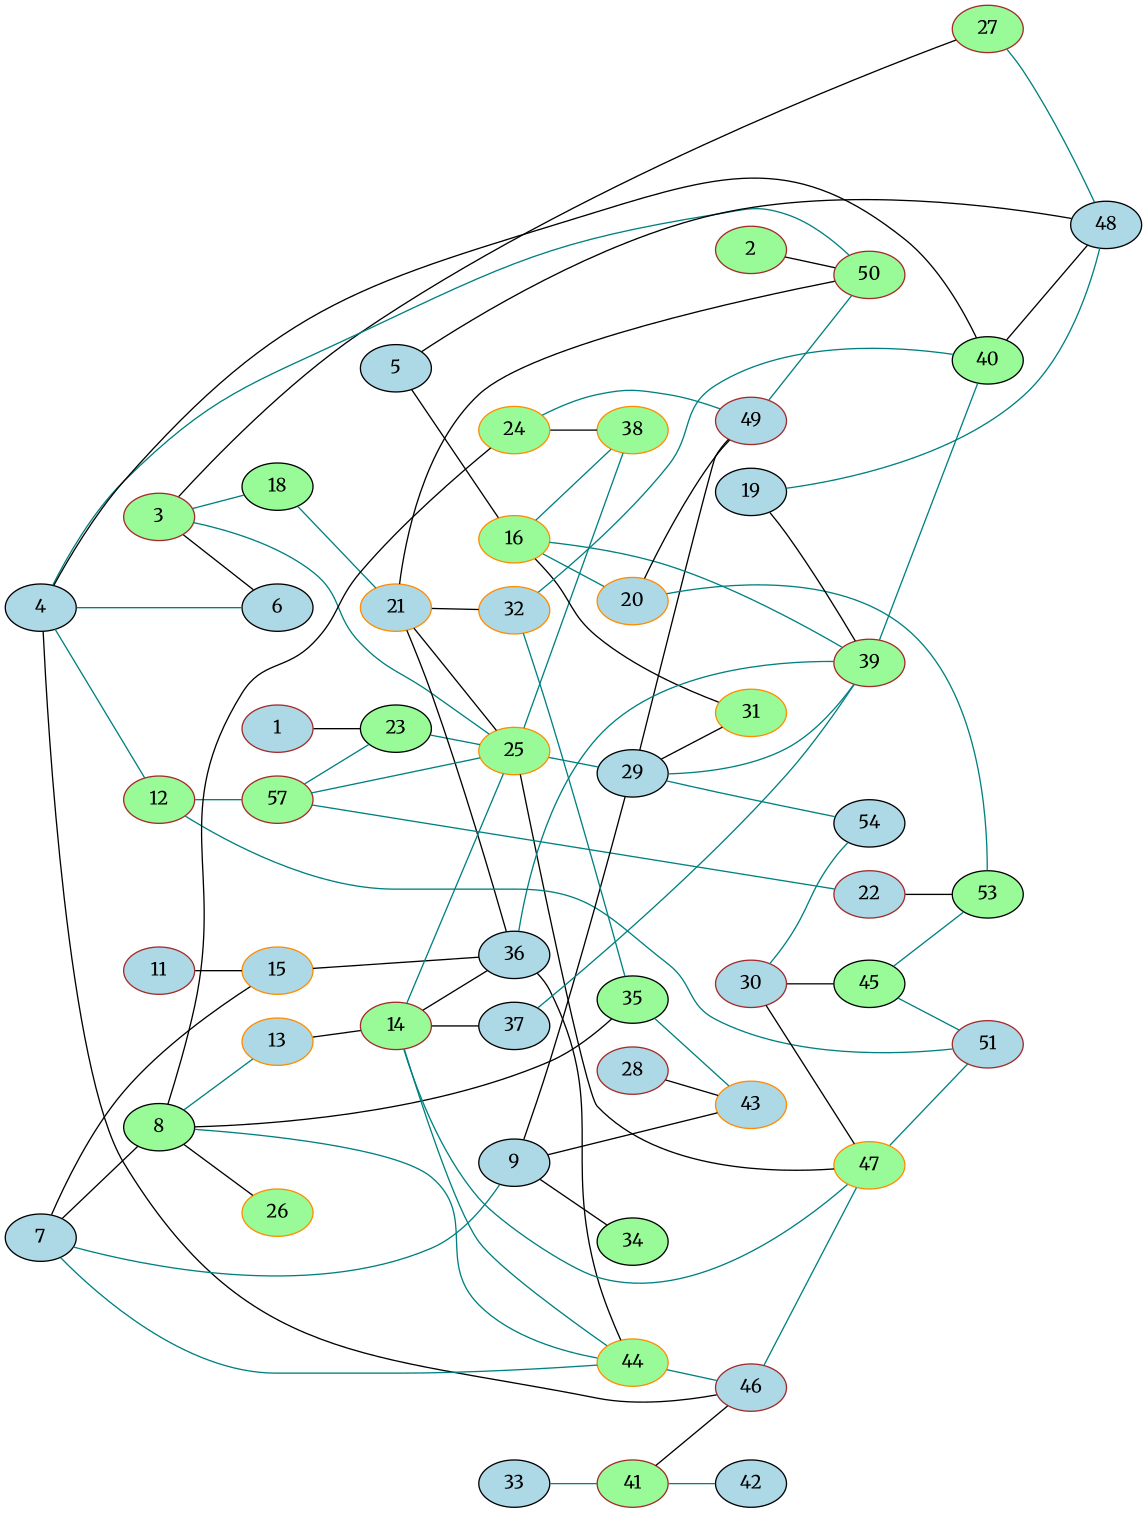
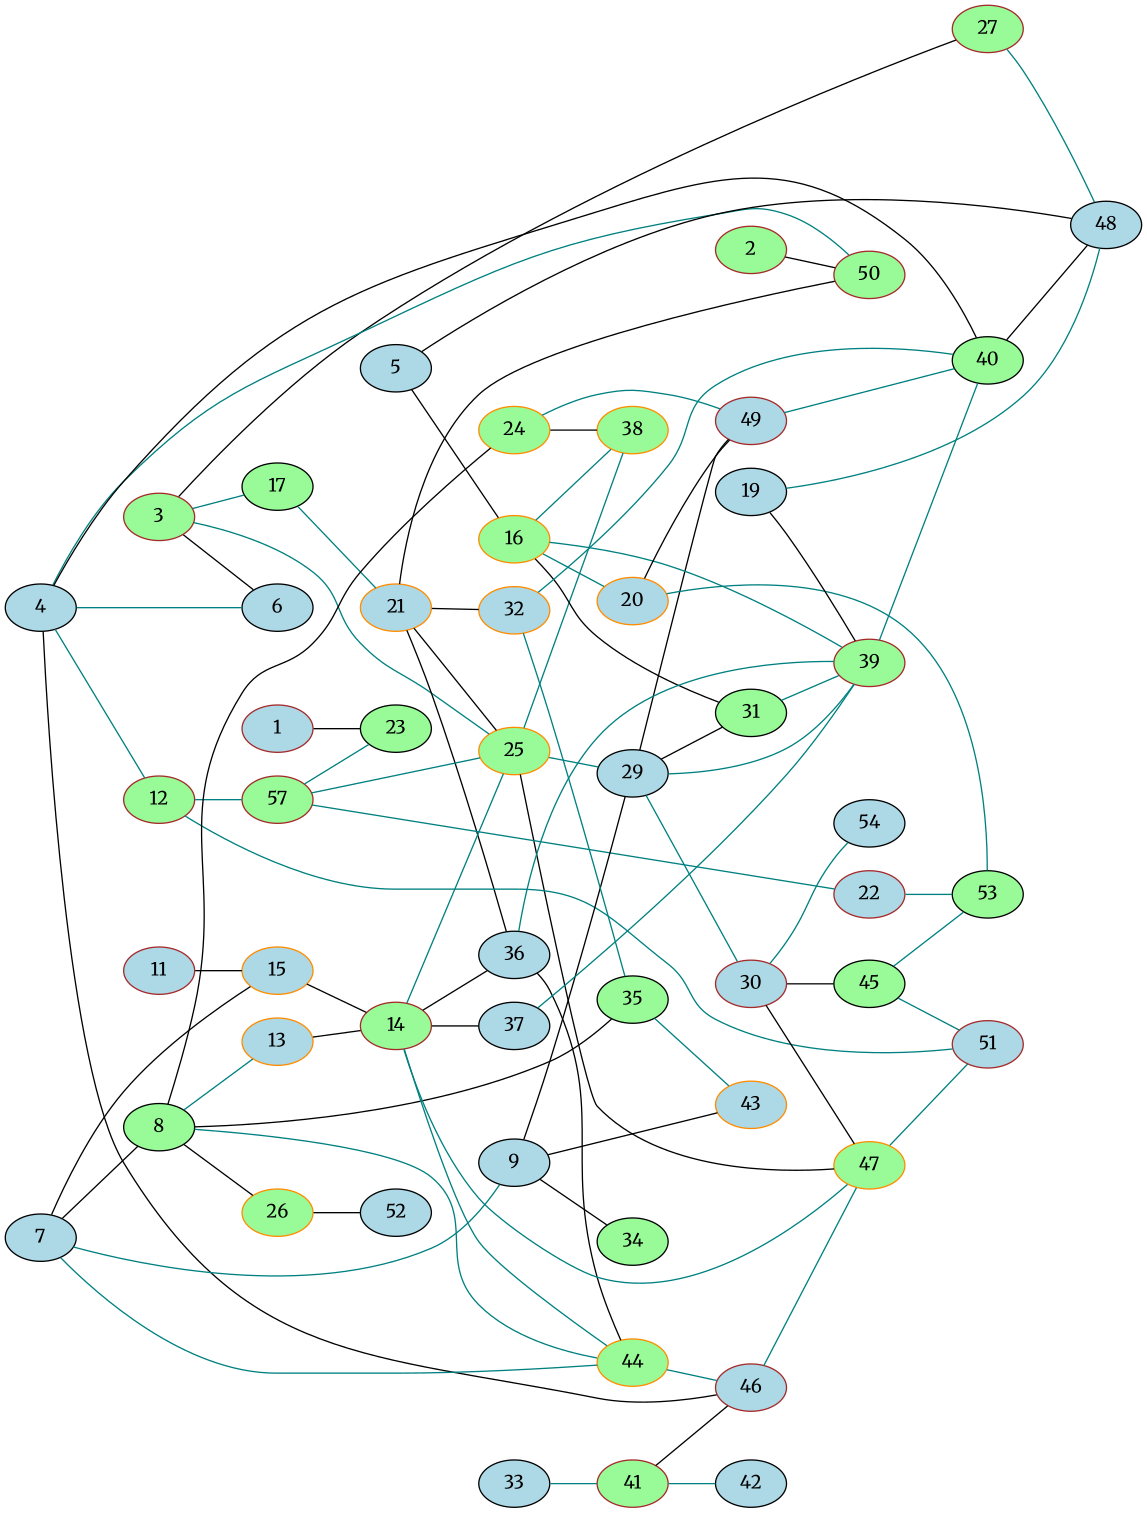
  graph {
    fontname=Merriweather
    rankdir=LR
    node [color=black fillcolor=lightblue fontname=Merriweather style=filled]
    edge [color=teal fontname=Merriweather]
    1 [color=brown]
    23 [fillcolor=palegreen]
    25 [color=darkorange fillcolor=palegreen]
    2 [color=brown fillcolor=palegreen]
    50 [color=brown fillcolor=palegreen]
    3 [color=brown fillcolor=palegreen]
    6
-   18 [fillcolor=palegreen]
+   18 [fillcolor=palegreen label=17]
    27 [color=brown fillcolor=palegreen]
    21 [color=darkorange]
    29
    47 [color=darkorange fillcolor=palegreen]
    38 [color=darkorange fillcolor=palegreen]
    48
    4
    12 [color=brown fillcolor=palegreen]
    40 [fillcolor=palegreen]
    46 [color=brown]
    n19 [color=brown fillcolor=palegreen label=57]
    51 [color=brown]
    16 [color=darkorange fillcolor=palegreen]
    5
    20 [color=darkorange]
-   31 [color=darkorange fillcolor=palegreen]
+   31 [fillcolor=palegreen]
    39 [color=brown fillcolor=palegreen]
    8 [fillcolor=palegreen]
    7
    9
    15 [color=darkorange]
    44 [color=darkorange fillcolor=palegreen]
    13 [color=darkorange]
    24 [color=darkorange fillcolor=palegreen]
    26 [color=darkorange fillcolor=palegreen]
    35 [fillcolor=palegreen]
    34 [fillcolor=palegreen]
    43 [color=darkorange]
    36
    14 [color=brown fillcolor=palegreen]
    49 [color=brown]
+   52
    54
    37
    11 [color=brown]
    22 [color=brown]
    53 [fillcolor=palegreen]
    32 [color=darkorange]
    19
-   28 [color=brown]
    30 [color=brown]
    45 [fillcolor=palegreen]
    41 [color=brown fillcolor=palegreen]
    33
    42
    1 -- 23 [color=black]
-   23 -- 25
    25 -- 29
    25 -- 47 [color=black]
    25 -- 38
    2 -- 50 [color=black]
    3 -- 25
    3 -- 6 [color=black]
    3 -- 18
    3 -- 27 [color=black]
    18 -- 21
    27 -- 48
    21 -- 25 [color=black]
    21 -- 50 [color=black]
    21 -- 36 [color=black]
    21 -- 32 [color=black]
    29 -- 31 [color=black]
    29 -- 39
    29 -- 49 [color=black]
-   29 -- 54
+   29 -- 30
    47 -- 51
    4 -- 50
    4 -- 6
    4 -- 12
    4 -- 40 [color=black]
    4 -- 46 [color=black]
    12 -- n19
    12 -- 51
    40 -- 48 [color=black]
    46 -- 47
    n19 -- 23
    n19 -- 25
    n19 -- 22
    16 -- 38
    16 -- 20
    16 -- 31 [color=black]
    16 -- 39
    5 -- 48 [color=black]
    5 -- 16 [color=black]
    20 -- 49 [color=black]
    20 -- 53
+   31 -- 39
    39 -- 40
    8 -- 44
    8 -- 13
    8 -- 24 [color=black]
    8 -- 26 [color=black]
    8 -- 35 [color=black]
    7 -- 8 [color=black]
    7 -- 9
    7 -- 15 [color=black]
    7 -- 44
    9 -- 29 [color=black]
    9 -- 34 [color=black]
    9 -- 43 [color=black]
-   15 -- 36 [color=black]
+   15 -- 14 [color=black]
    44 -- 46
    13 -- 14 [color=black]
    24 -- 38 [color=black]
    24 -- 49
+   26 -- 52 [color=black]
    35 -- 43
    36 -- 39
    36 -- 44 [color=black]
    14 -- 25
    14 -- 47
    14 -- 44
    14 -- 36 [color=black]
    14 -- 37 [color=black]
-   49 -- 50
+   49 -- 40
    37 -- 39
    11 -- 15 [color=black]
-   22 -- 53 [color=black]
+   22 -- 53
    32 -- 40
    32 -- 35
    19 -- 48
    19 -- 39 [color=black]
-   28 -- 43 [color=black]
    30 -- 47 [color=black]
    30 -- 54
    30 -- 45 [color=black]
    45 -- 51
    45 -- 53
    41 -- 46 [color=black]
    41 -- 42
    33 -- 41
  }
